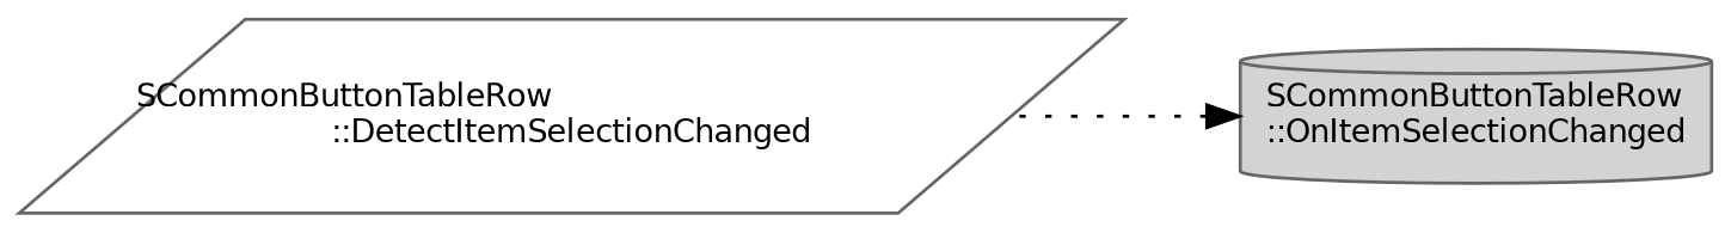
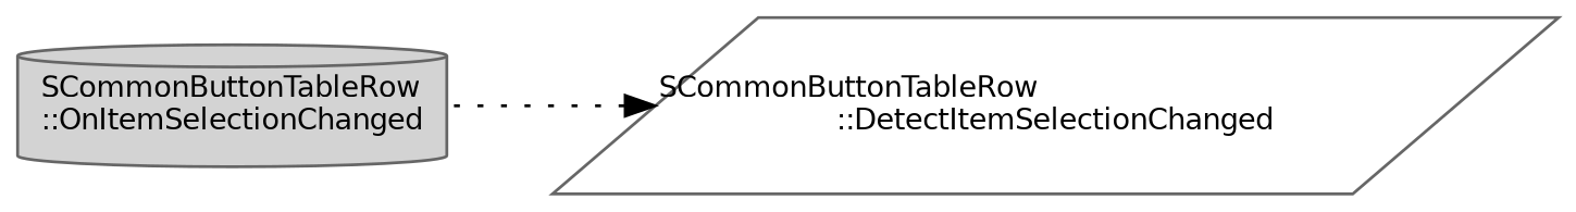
  digraph {
    rankdir=RL
    node [fontname=Helvetica fontsize=10 style=filled]
    n1 [color=gray40 fillcolor=lightgrey fontcolor=black height=0.2 label="SCommonButtonTableRow\l::OnItemSelectionChanged" shape=cylinder width=0.4]
    n2 [color=grey40 fillcolor=white height=0.2 label="SCommonButtonTableRow\l::DetectItemSelectionChanged" shape=parallelogram width=0.4]
-   n1 -> n2 [color=black dir=back fontname=Helvetica fontsize=10 labelfontname=Helvetica labelfontsize=10 style=dotted]
+   n2 -> n1 [color=black dir=back fontname=Helvetica fontsize=10 labelfontname=Helvetica labelfontsize=10 style=dotted]
  }
